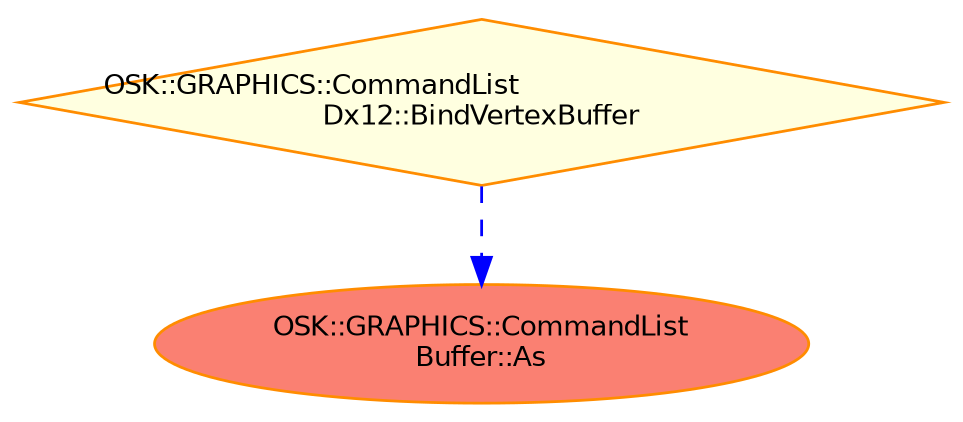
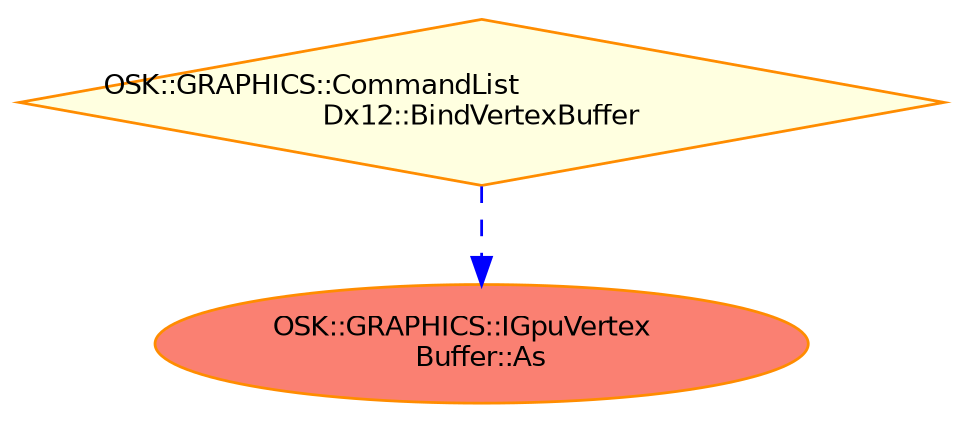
  digraph {
    rankdir=TB
    node [color=darkorange fontname=Helvetica fontsize=10 style=filled]
    n1 [fillcolor=lightyellow fontcolor=black height=0.2 label="OSK::GRAPHICS::CommandList\lDx12::BindVertexBuffer" shape=diamond width=0.4]
-   n2 [fillcolor=salmon height=0.2 label="OSK::GRAPHICS::CommandList\lBuffer::As" shape=ellipse width=0.4]
+   n2 [fillcolor=salmon height=0.2 label="OSK::GRAPHICS::IGpuVertex\lBuffer::As" shape=ellipse width=0.4]
    n1 -> n2 [color=blue fontname=Helvetica fontsize=10 labelfontname=Helvetica labelfontsize=10 style=dashed]
  }
